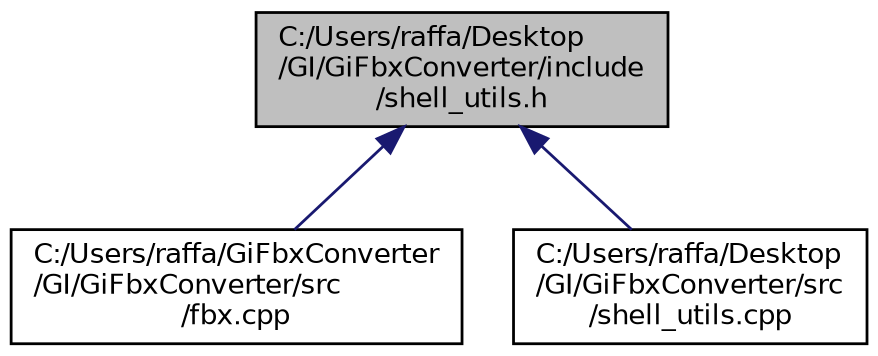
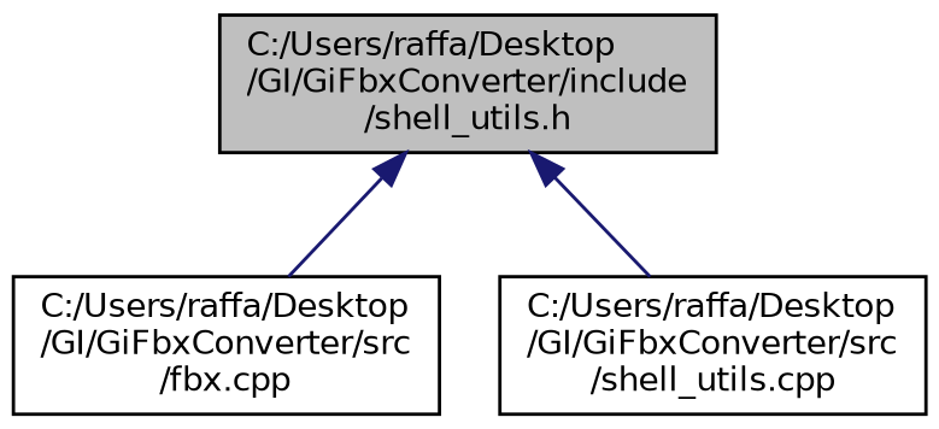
  digraph {
    node [color=black fillcolor=white fontname=Helvetica fontsize=10 shape=record style=filled]
    edge [color=midnightblue dir=back fontname=Helvetica fontsize=10 labelfontname=Helvetica labelfontsize=10 style=solid]
    n1 [fillcolor=grey75 fontcolor=black height=0.2 label="C:/Users/raffa/Desktop\l/GI/GiFbxConverter/include\l/shell_utils.h" width=0.4]
-   n2 [height=0.2 label="C:/Users/raffa/GiFbxConverter\l/GI/GiFbxConverter/src\l/fbx.cpp" width=0.4]
+   n2 [height=0.2 label="C:/Users/raffa/Desktop\l/GI/GiFbxConverter/src\l/fbx.cpp" width=0.4]
    n3 [height=0.2 label="C:/Users/raffa/Desktop\l/GI/GiFbxConverter/src\l/shell_utils.cpp" width=0.4]
    n1 -> n2
    n1 -> n3
  }
